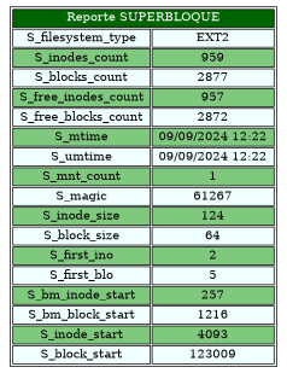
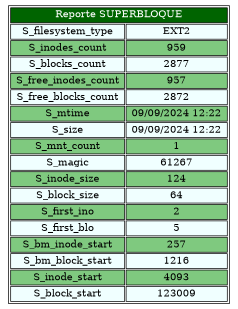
  digraph {
-   n1 [label=< <table border="1">   <tr>   <td bgcolor='darkgreen' COLSPAN="2"> <font color='white'> Reporte SUPERBLOQUE </font> </td>   </tr>   <tr>   <td bgcolor='Azure'> S_filesystem_type </td>    <td bgcolor='Azure'> EXT2 </td>   </tr>   <tr>   <td bgcolor='#7FC97F'> S_inodes_count </td>    <td bgcolor='#7FC97F'> 959 </td>   </tr>   <tr>   <td bgcolor='Azure'> S_blocks_count </td>    <td bgcolor='Azure'> 2877 </td>   </tr>   <tr>   <td bgcolor='#7FC97F'> S_free_inodes_count </td>    <td bgcolor='#7FC97F'> 957 </td>   </tr>   <tr>   <td bgcolor='Azure'> S_free_blocks_count </td>    <td bgcolor='Azure'> 2872 </td>   </tr>   <tr>   <td bgcolor='#7FC97F'> S_mtime </td>    <td bgcolor='#7FC97F'> 09/09/2024 12:22 </td>   </tr>   <tr>   <td bgcolor='Azure'> S_umtime </td>    <td bgcolor='Azure'> 09/09/2024 12:22 </td>   </tr>   <tr>   <td bgcolor='#7FC97F'> S_mnt_count </td>    <td bgcolor='#7FC97F'> 1 </td>   </tr>   <tr>   <td bgcolor='Azure'> S_magic </td>    <td bgcolor='Azure'> 61267 </td>   </tr>   <tr>   <td bgcolor='#7FC97F'> S_inode_size </td>    <td bgcolor='#7FC97F'> 124 </td>   </tr>   <tr>   <td bgcolor='Azure'> S_block_size </td>    <td bgcolor='Azure'> 64 </td>   </tr>   <tr>   <td bgcolor='#7FC97F'> S_first_ino </td>    <td bgcolor='#7FC97F'> 2 </td>   </tr>   <tr>   <td bgcolor='Azure'> S_first_blo </td>    <td bgcolor='Azure'> 5 </td>   </tr>   <tr>   <td bgcolor='#7FC97F'> S_bm_inode_start </td>    <td bgcolor='#7FC97F'> 257 </td>   </tr>   <tr>   <td bgcolor='Azure'> S_bm_block_start </td>    <td bgcolor='Azure'> 1216 </td>   </tr>   <tr>   <td bgcolor='#7FC97F'> S_inode_start </td>    <td bgcolor='#7FC97F'> 4093 </td>   </tr>   <tr>   <td bgcolor='Azure'> S_block_start </td>    <td bgcolor='Azure'> 123009 </td>   </tr>  </table> > shape=none]
+   n1 [label=< <table border="1">   <tr>   <td bgcolor='darkgreen' COLSPAN="2"> <font color='white'> Reporte SUPERBLOQUE </font> </td>   </tr>   <tr>   <td bgcolor='Azure'> S_filesystem_type </td>    <td bgcolor='Azure'> EXT2 </td>   </tr>   <tr>   <td bgcolor='#7FC97F'> S_inodes_count </td>    <td bgcolor='#7FC97F'> 959 </td>   </tr>   <tr>   <td bgcolor='Azure'> S_blocks_count </td>    <td bgcolor='Azure'> 2877 </td>   </tr>   <tr>   <td bgcolor='#7FC97F'> S_free_inodes_count </td>    <td bgcolor='#7FC97F'> 957 </td>   </tr>   <tr>   <td bgcolor='Azure'> S_free_blocks_count </td>    <td bgcolor='Azure'> 2872 </td>   </tr>   <tr>   <td bgcolor='#7FC97F'> S_mtime </td>    <td bgcolor='#7FC97F'> 09/09/2024 12:22 </td>   </tr>   <tr>   <td bgcolor='Azure'> S_size </td>    <td bgcolor='Azure'> 09/09/2024 12:22 </td>   </tr>   <tr>   <td bgcolor='#7FC97F'> S_mnt_count </td>    <td bgcolor='#7FC97F'> 1 </td>   </tr>   <tr>   <td bgcolor='Azure'> S_magic </td>    <td bgcolor='Azure'> 61267 </td>   </tr>   <tr>   <td bgcolor='#7FC97F'> S_inode_size </td>    <td bgcolor='#7FC97F'> 124 </td>   </tr>   <tr>   <td bgcolor='Azure'> S_block_size </td>    <td bgcolor='Azure'> 64 </td>   </tr>   <tr>   <td bgcolor='#7FC97F'> S_first_ino </td>    <td bgcolor='#7FC97F'> 2 </td>   </tr>   <tr>   <td bgcolor='Azure'> S_first_blo </td>    <td bgcolor='Azure'> 5 </td>   </tr>   <tr>   <td bgcolor='#7FC97F'> S_bm_inode_start </td>    <td bgcolor='#7FC97F'> 257 </td>   </tr>   <tr>   <td bgcolor='Azure'> S_bm_block_start </td>    <td bgcolor='Azure'> 1216 </td>   </tr>   <tr>   <td bgcolor='#7FC97F'> S_inode_start </td>    <td bgcolor='#7FC97F'> 4093 </td>   </tr>   <tr>   <td bgcolor='Azure'> S_block_start </td>    <td bgcolor='Azure'> 123009 </td>   </tr>  </table> > shape=none]
  }
